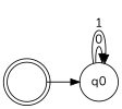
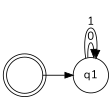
  digraph {
    rankdir=LR
    fontname=Nunito
    node [fontname=Nunito]
    edge [fontname=Nunito]
    "" [shape=doublecircle]
-   n2 [label=q0 shape=circle]
+   n2 [label=q1 shape=circle]
    "" -> n2
    n2 -> n2 [label=0]
    n2 -> n2 [label=1]
  }
